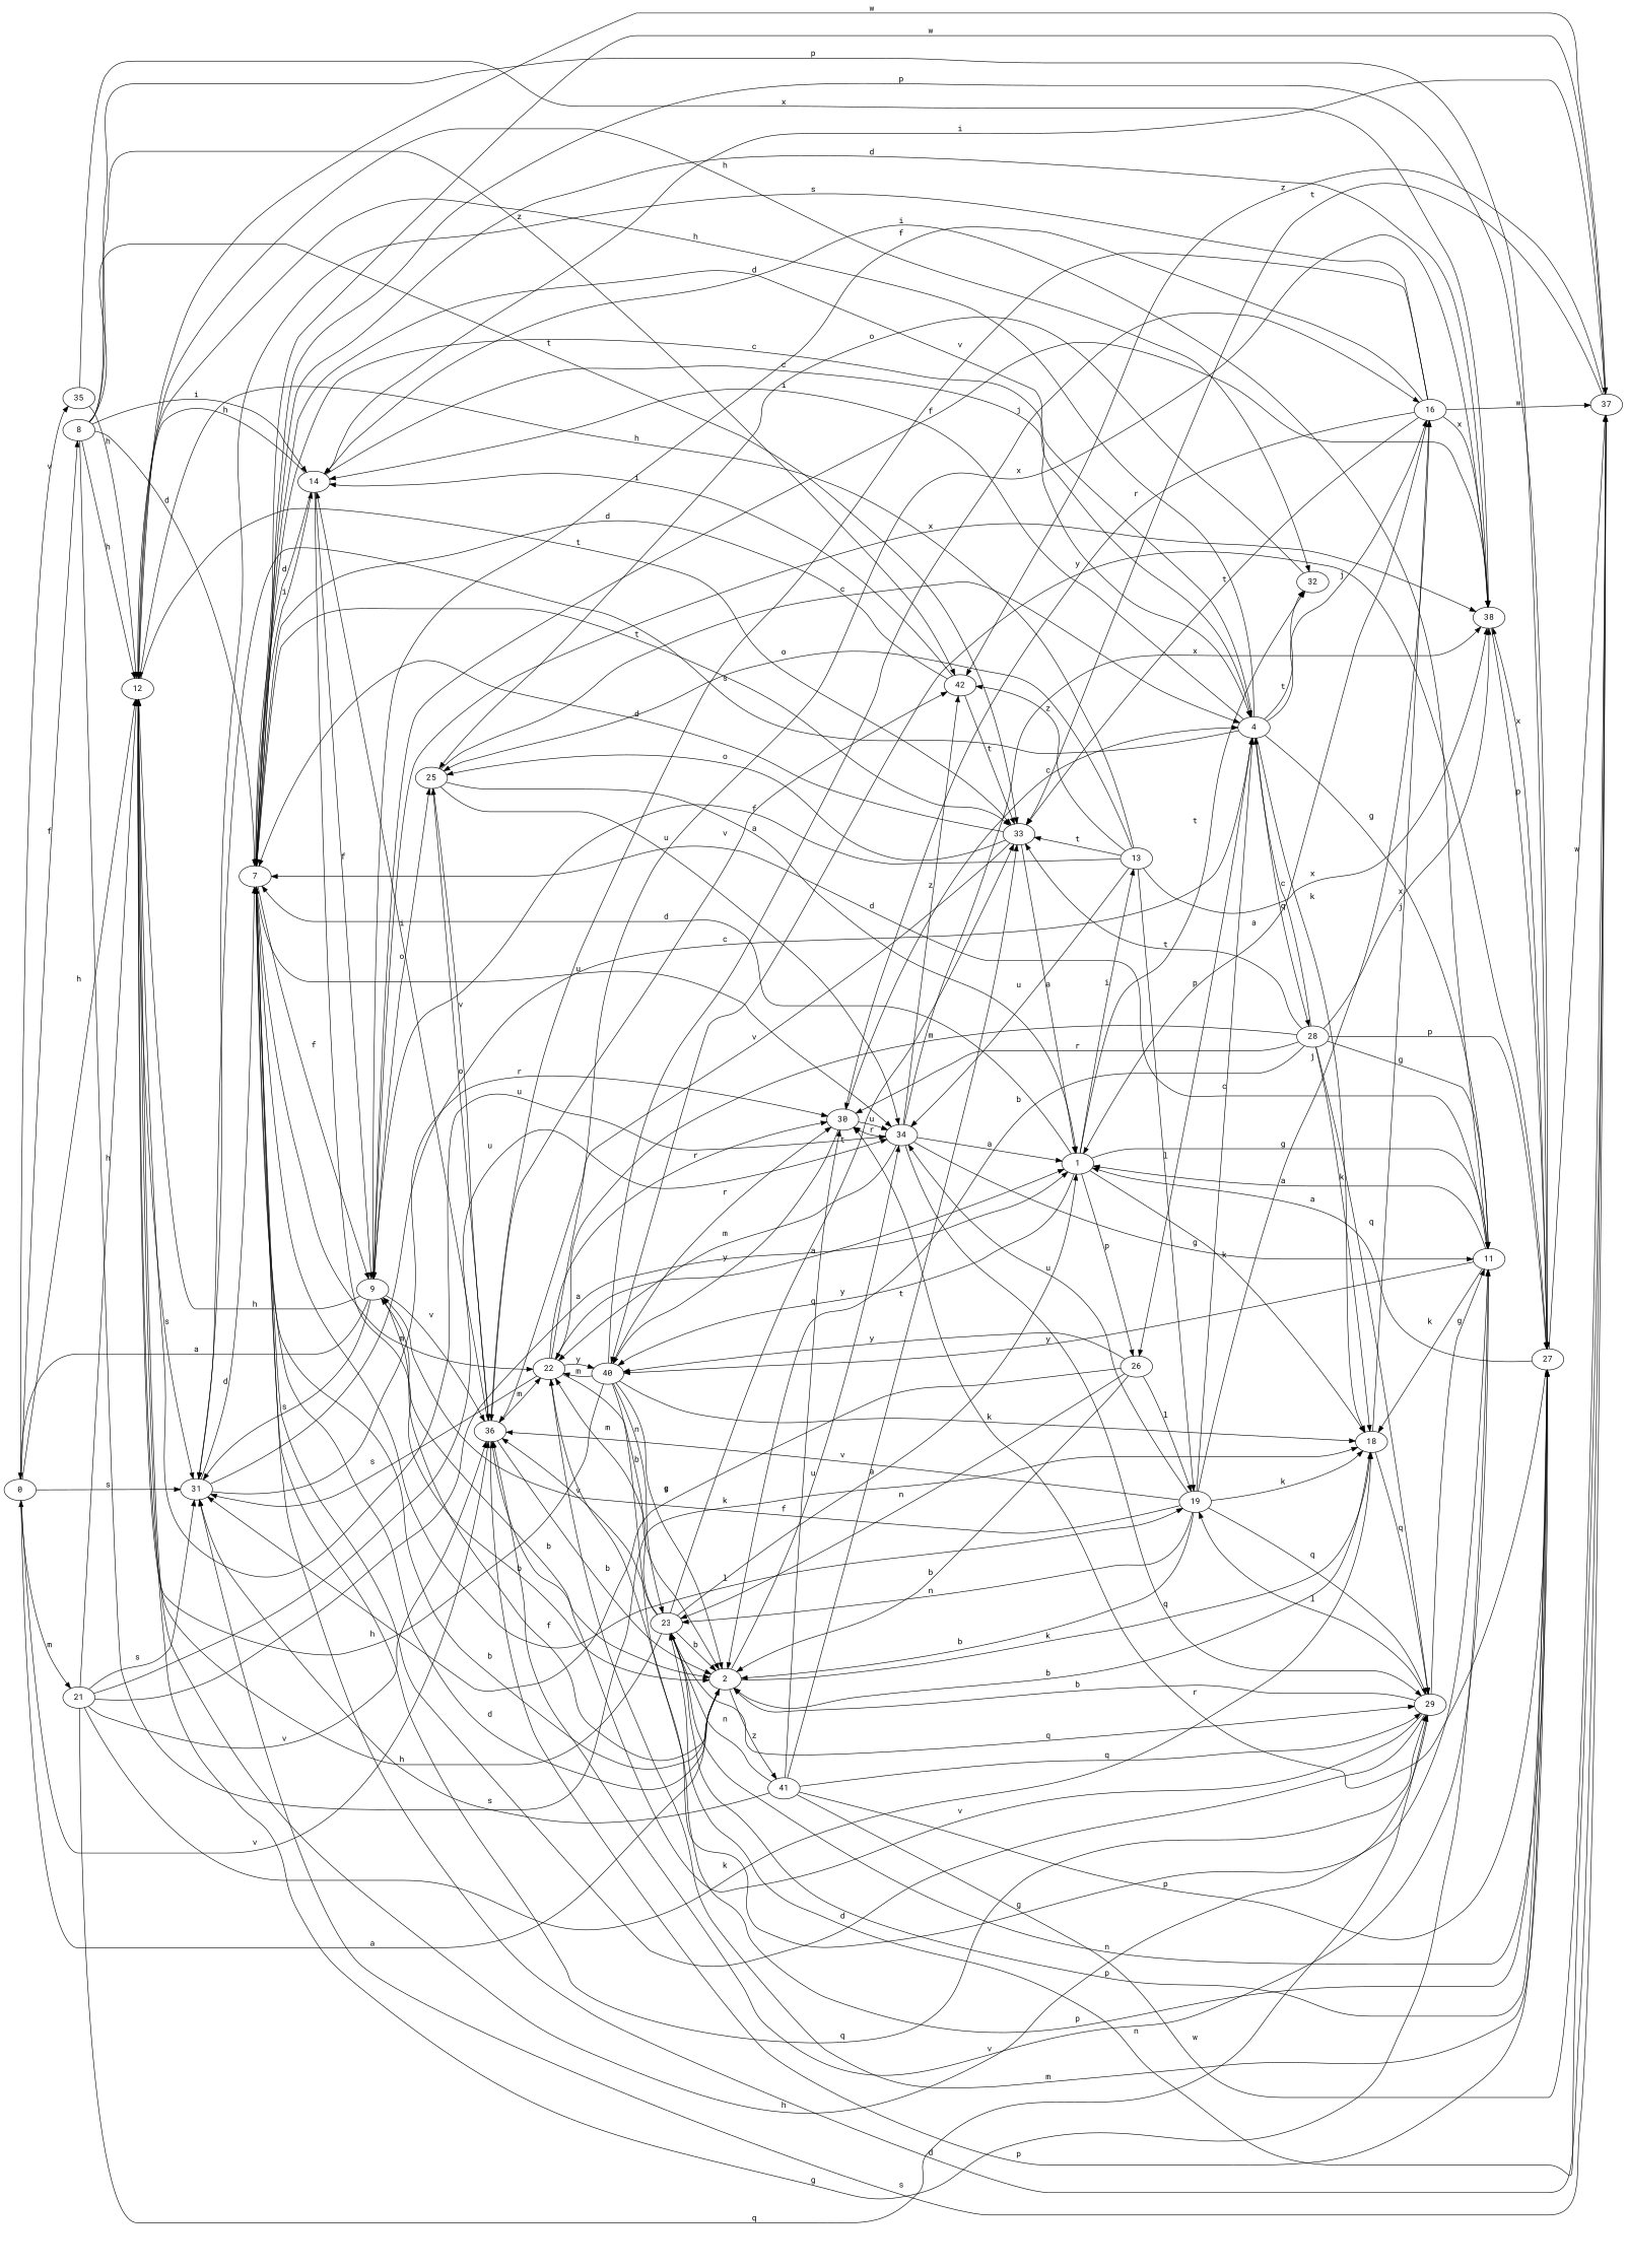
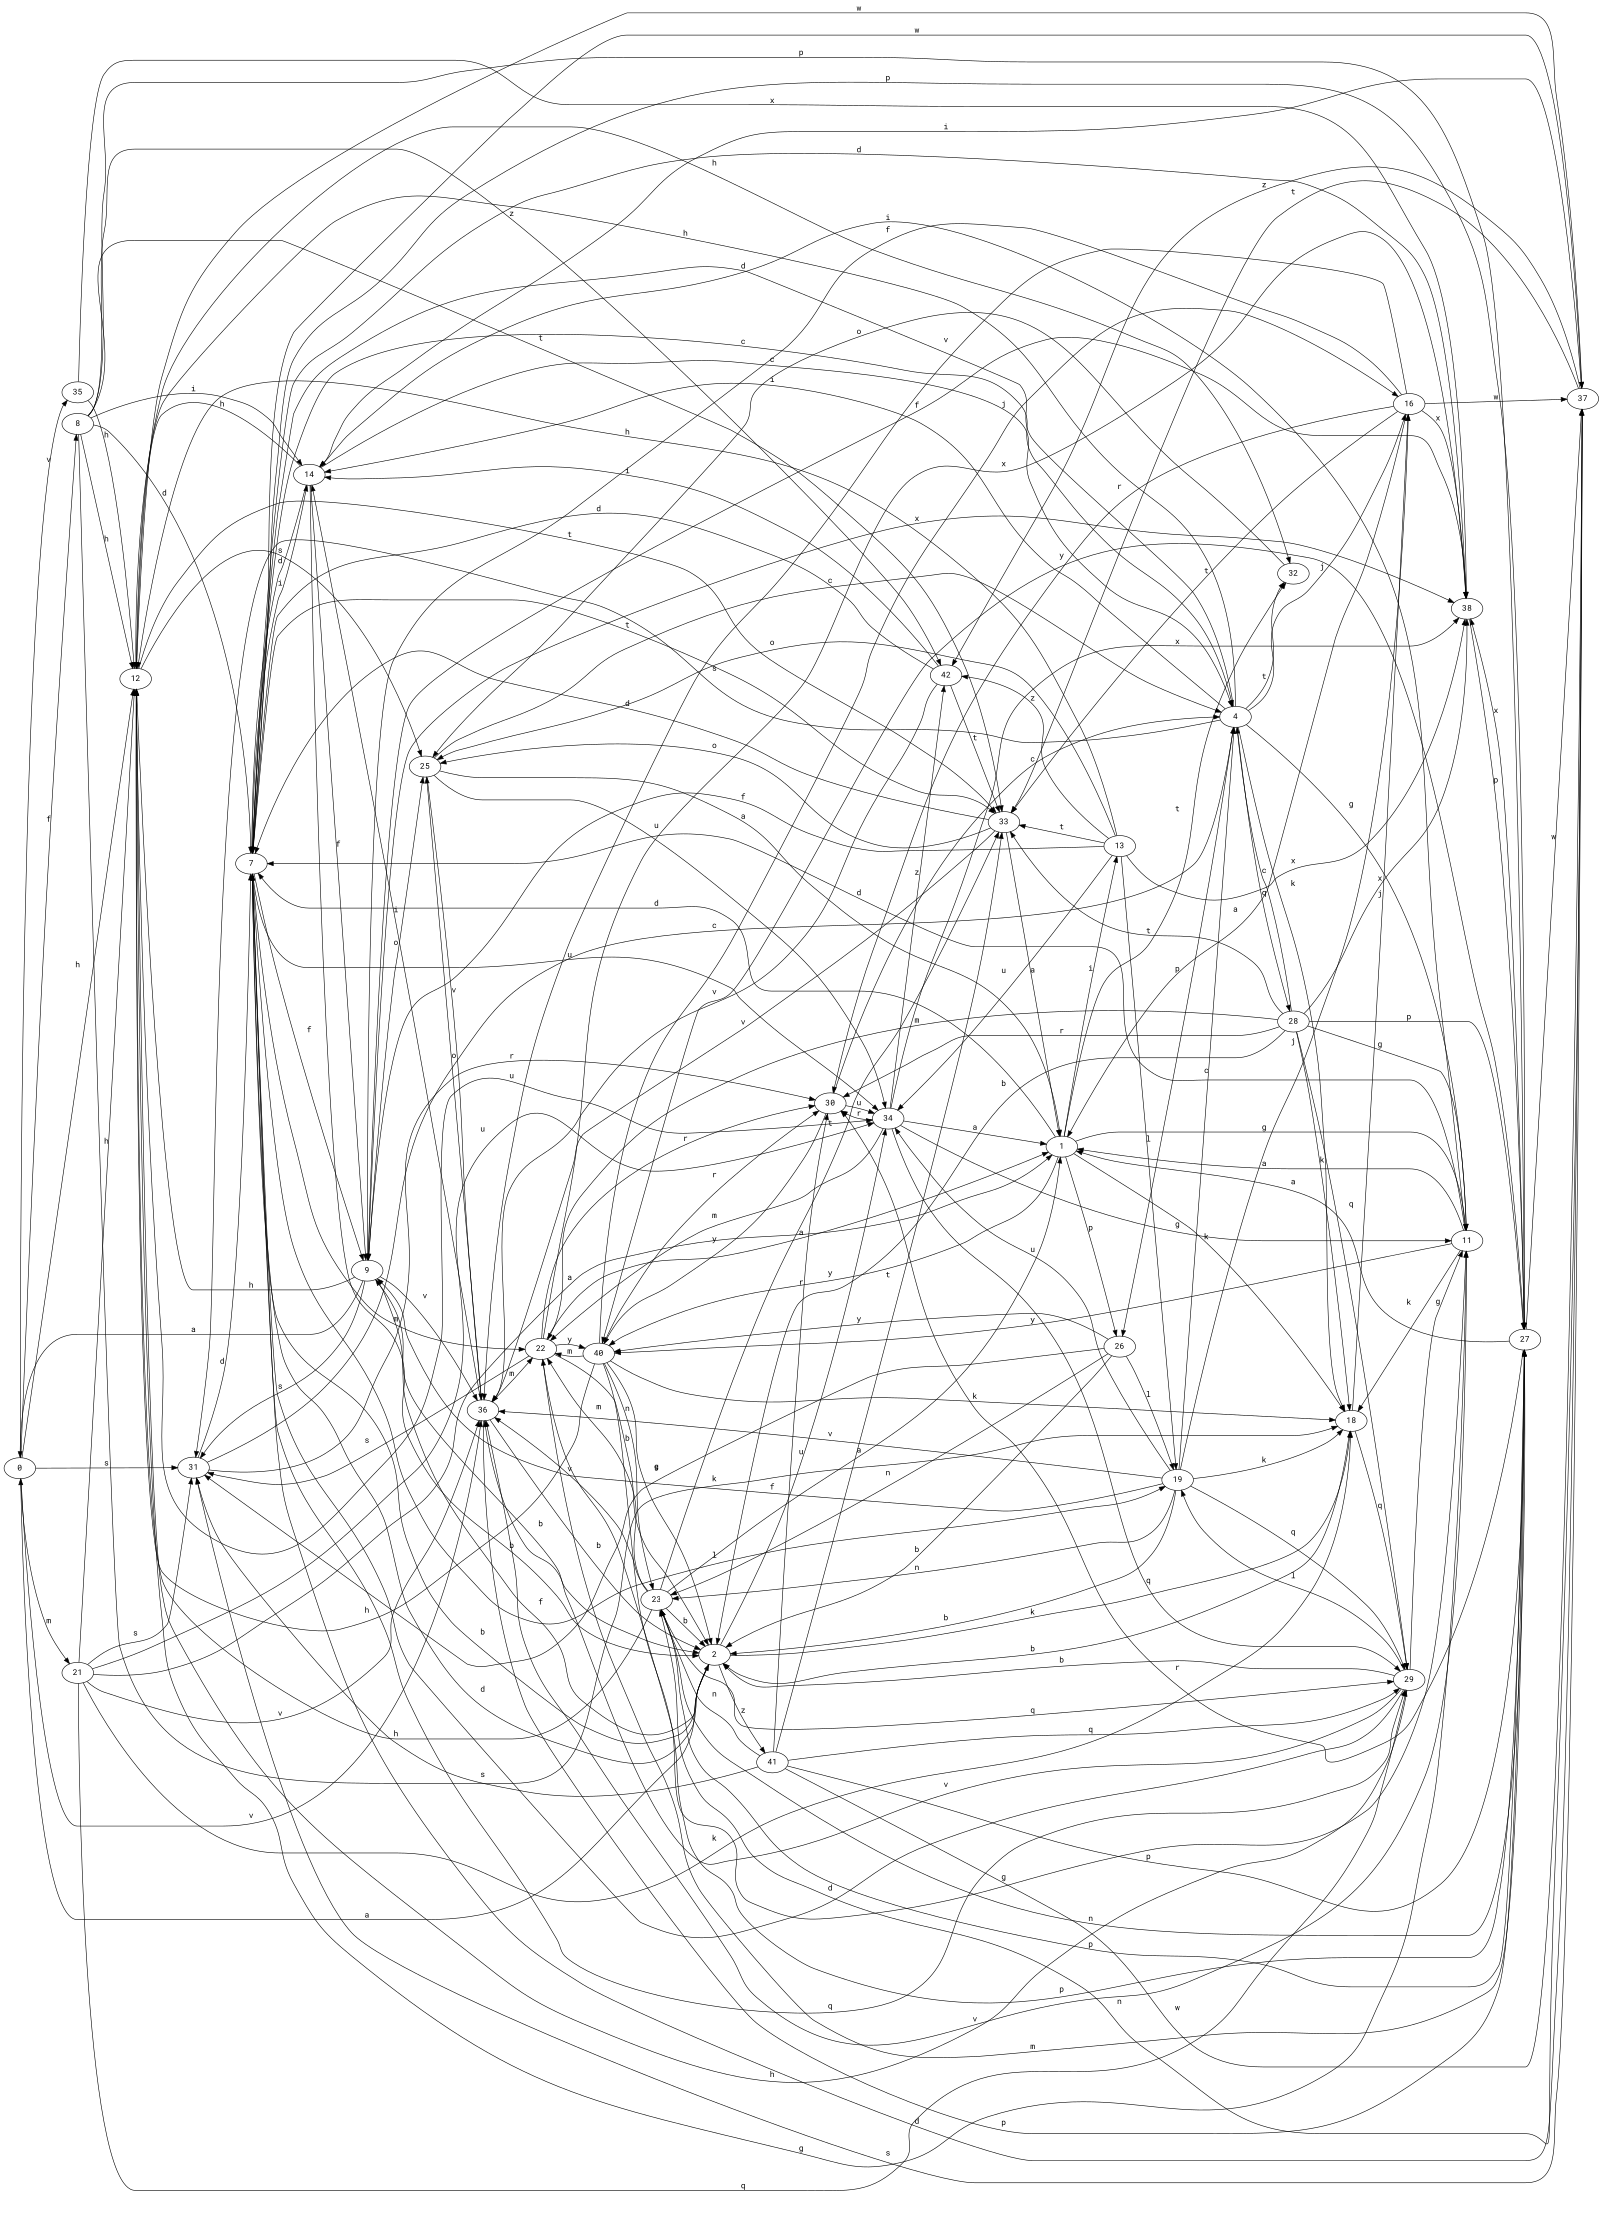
  strict digraph {
    fontname="Roboto Mono"
    rankdir=LR
    node [fontname="Roboto Mono"]
    edge [fontname="Roboto Mono"]
    0
    8
    12
    21
    31
    35
    36
    7
    18
    14
    27
    33
    42
    11
    32
    34
    37
    1
    29
    4
    30
    38
    2
    22
    25
    13
    26
    40
    9
    19
    16
    23
    41
    28
    0 -> 8 [label=f]
    0 -> 12 [label=h]
    0 -> 21 [label=m]
    0 -> 31 [label=s]
    0 -> 35 [label=v]
    0 -> 36 [label=v]
    8 -> 12 [label=h]
    8 -> 7 [label=d]
    8 -> 18 [label=k]
    8 -> 14 [label=i]
    8 -> 27 [label=p]
    8 -> 33 [label=t]
    8 -> 42 [label=z]
-   12 -> 31 [label=s]
+   12 -> 25 [label=s]
    12 -> 33 [label=t]
    12 -> 11 [label=g]
    12 -> 32 [label=h]
    12 -> 34 [label=u]
    12 -> 37 [label=w]
    21 -> 12 [label=h]
    21 -> 31 [label=s]
    21 -> 36 [label=v]
    21 -> 18 [label=k]
    21 -> 34 [label=u]
    21 -> 1 [label=a]
    21 -> 29 [label=q]
    31 -> 7 [label=d]
    31 -> 4 [label=c]
    31 -> 30 [label=r]
    35 -> 12 [label=h]
    35 -> 38 [label=x]
    36 -> 14 [label=i]
    36 -> 27 [label=p]
    36 -> 2 [label=b]
    36 -> 22 [label=m]
    36 -> 25 [label=o]
    7 -> 14 [label=i]
    7 -> 27 [label=p]
    7 -> 33 [label=t]
    7 -> 34 [label=u]
    7 -> 37 [label=w]
    7 -> 29 [label=q]
    7 -> 4 [label=c]
    7 -> 2 [label=b]
    7 -> 22 [label=m]
    7 -> 9 [label=f]
    7 -> 19 [label=l]
    18 -> 29 [label=q]
    18 -> 2 [label=b]
    18 -> 16 [label=j]
    14 -> 12 [label=h]
    14 -> 7 [label=d]
    14 -> 4 [label=c]
    14 -> 2 [label=b]
    14 -> 9 [label=f]
    27 -> 37 [label=w]
    27 -> 1 [label=a]
    27 -> 30 [label=r]
    27 -> 38 [label=x]
    27 -> 22 [label=m]
    27 -> 40 [label=y]
    27 -> 23 [label=n]
    33 -> 36 [label=v]
    33 -> 7 [label=d]
    33 -> 1 [label=a]
    33 -> 25 [label=o]
-   36 -> 42 [label=v]
+   42 -> 36 [label=v]
    42 -> 7 [label=d]
    42 -> 14 [label=i]
    42 -> 33 [label=t]
    11 -> 36 [label=v]
    11 -> 7 [label=d]
    11 -> 18 [label=k]
    11 -> 14 [label=i]
    11 -> 1 [label=a]
    11 -> 40 [label=y]
    32 -> 25 [label=o]
    34 -> 42 [label=z]
    34 -> 11 [label=g]
    34 -> 1 [label=a]
    34 -> 29 [label=q]
    34 -> 30 [label=r]
    34 -> 38 [label=x]
    34 -> 22 [label=m]
    37 -> 31 [label=s]
    37 -> 7 [label=d]
    37 -> 14 [label=i]
    37 -> 33 [label=t]
    37 -> 42 [label=z]
    37 -> 23 [label=n]
    1 -> 7 [label=d]
    1 -> 18 [label=k]
    1 -> 11 [label=g]
    1 -> 32 [label=t]
    1 -> 13 [label=i]
    1 -> 26 [label=p]
    1 -> 40 [label=y]
    29 -> 12 [label=h]
    29 -> 36 [label=v]
    29 -> 7 [label=d]
    29 -> 11 [label=g]
    29 -> 2 [label=b]
    29 -> 19 [label=l]
    4 -> 12 [label=h]
    4 -> 31 [label=s]
    4 -> 7 [label=d]
    4 -> 18 [label=k]
    4 -> 14 [label=i]
    4 -> 11 [label=g]
    4 -> 32 [label=t]
    4 -> 26 [label=p]
    4 -> 16 [label=j]
    4 -> 28 [label=q]
    30 -> 34 [label=u]
    30 -> 4 [label=c]
    30 -> 40 [label=y]
    38 -> 7 [label=d]
    38 -> 27 [label=p]
    38 -> 9 [label=f]
    2 -> 0 [label=a]
    2 -> 7 [label=d]
    2 -> 18 [label=k]
    2 -> 34 [label=u]
    2 -> 9 [label=f]
    2 -> 41 [label=z]
    22 -> 31 [label=s]
    22 -> 11 [label=g]
    22 -> 1 [label=a]
    22 -> 30 [label=r]
    22 -> 38 [label=x]
    22 -> 2 [label=b]
    22 -> 40 [label=y]
    25 -> 36 [label=v]
    25 -> 34 [label=u]
    25 -> 1 [label=a]
    25 -> 4 [label=c]
    13 -> 12 [label=h]
    13 -> 33 [label=t]
    13 -> 42 [label=z]
    13 -> 34 [label=u]
    13 -> 38 [label=x]
    13 -> 25 [label=o]
    13 -> 9 [label=f]
    13 -> 19 [label=l]
    26 -> 31 [label=s]
    26 -> 2 [label=b]
    26 -> 40 [label=y]
    26 -> 19 [label=l]
    26 -> 23 [label=n]
    40 -> 12 [label=h]
    40 -> 18 [label=k]
    40 -> 27 [label=p]
    40 -> 30 [label=r]
    40 -> 2 [label=g]
    40 -> 22 [label=m]
    40 -> 16 [label=j]
    40 -> 23 [label=n]
    9 -> 0 [label=a]
    9 -> 12 [label=h]
    9 -> 31 [label=s]
    9 -> 36 [label=v]
    9 -> 38 [label=x]
    9 -> 2 [label=b]
    9 -> 25 [label=o]
    19 -> 36 [label=v]
    19 -> 18 [label=k]
    19 -> 34 [label=u]
    19 -> 29 [label=q]
    19 -> 4 [label=c]
    19 -> 2 [label=b]
    19 -> 9 [label=f]
    19 -> 16 [label=j]
    19 -> 23 [label=n]
-   16 -> 31 [label=s]
    16 -> 36 [label=v]
    16 -> 33 [label=t]
    16 -> 37 [label=w]
    16 -> 1 [label=a]
    16 -> 30 [label=r]
    16 -> 38 [label=x]
    16 -> 9 [label=f]
    23 -> 12 [label=h]
    23 -> 36 [label=v]
    23 -> 27 [label=p]
    23 -> 33 [label=t]
    23 -> 1 [label=a]
    23 -> 29 [label=q]
    23 -> 2 [label=b]
    23 -> 22 [label=m]
    41 -> 31 [label=s]
    41 -> 27 [label=p]
    41 -> 33 [label=t]
    41 -> 37 [label=w]
    41 -> 29 [label=q]
-   41 -> 30 [label=q]
+   41 -> 30 [label=r]
    41 -> 23 [label=n]
    28 -> 18 [label=k]
    28 -> 27 [label=p]
    28 -> 33 [label=t]
    28 -> 11 [label=g]
    28 -> 29 [label=q]
    28 -> 4 [label=c]
    28 -> 30 [label=r]
    28 -> 38 [label=x]
    28 -> 2 [label=b]
    28 -> 22 [label=m]
  }
